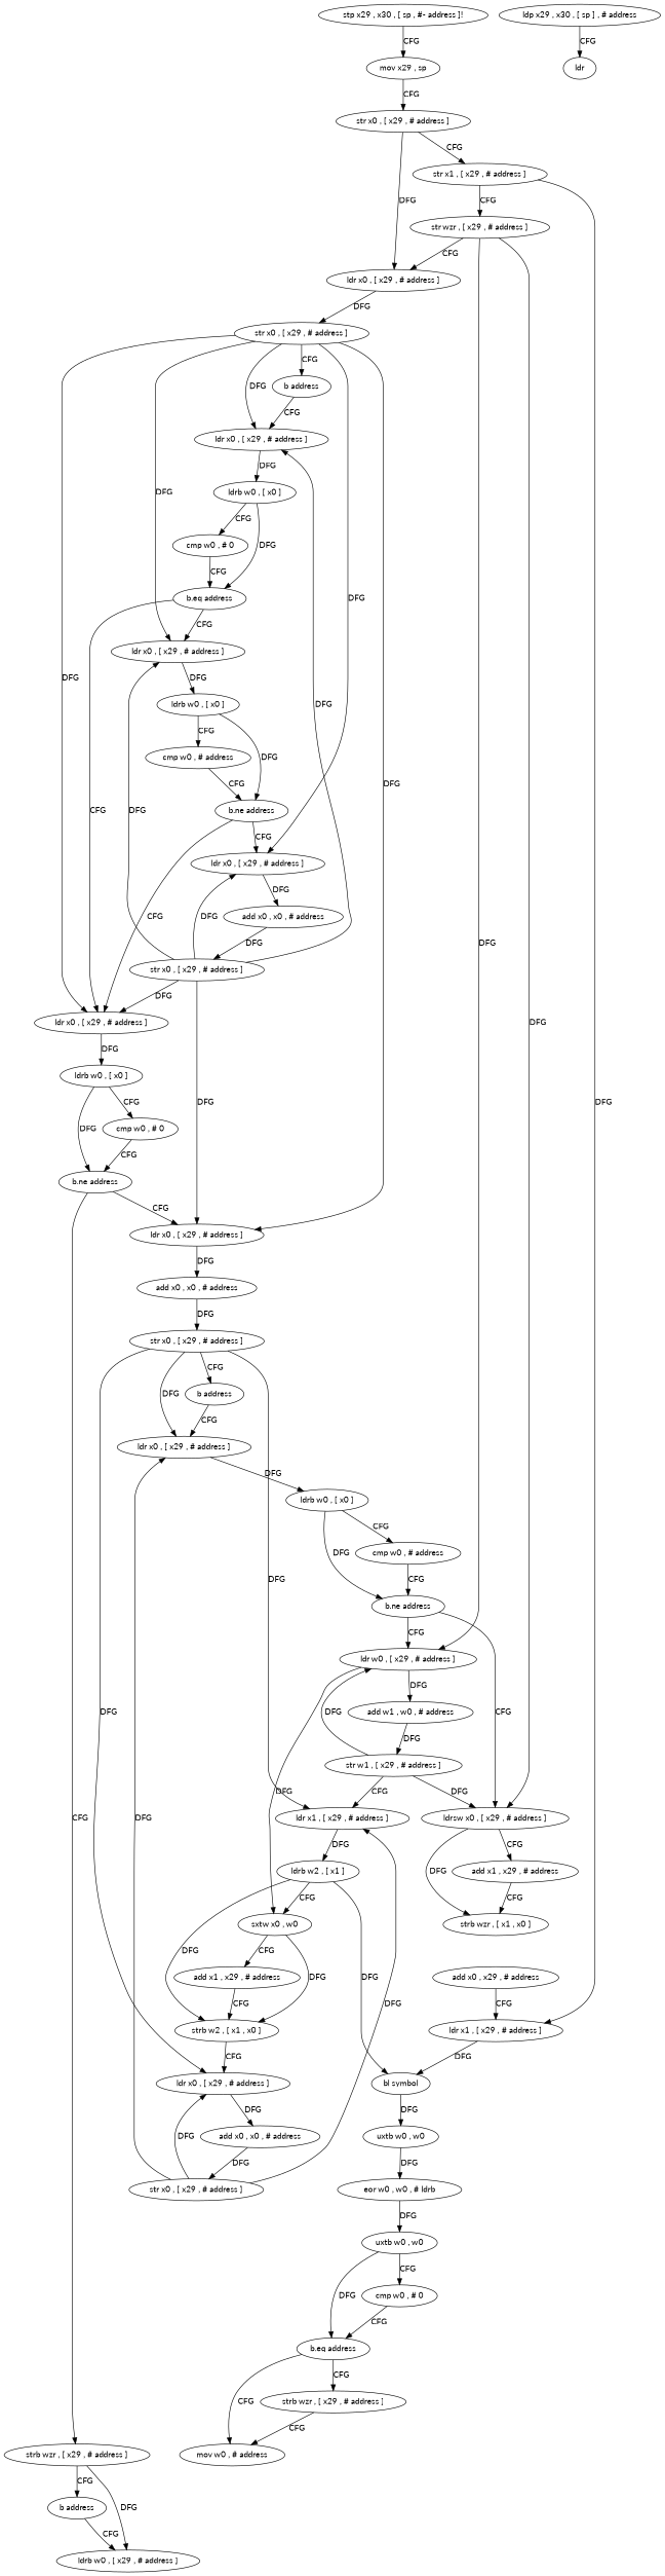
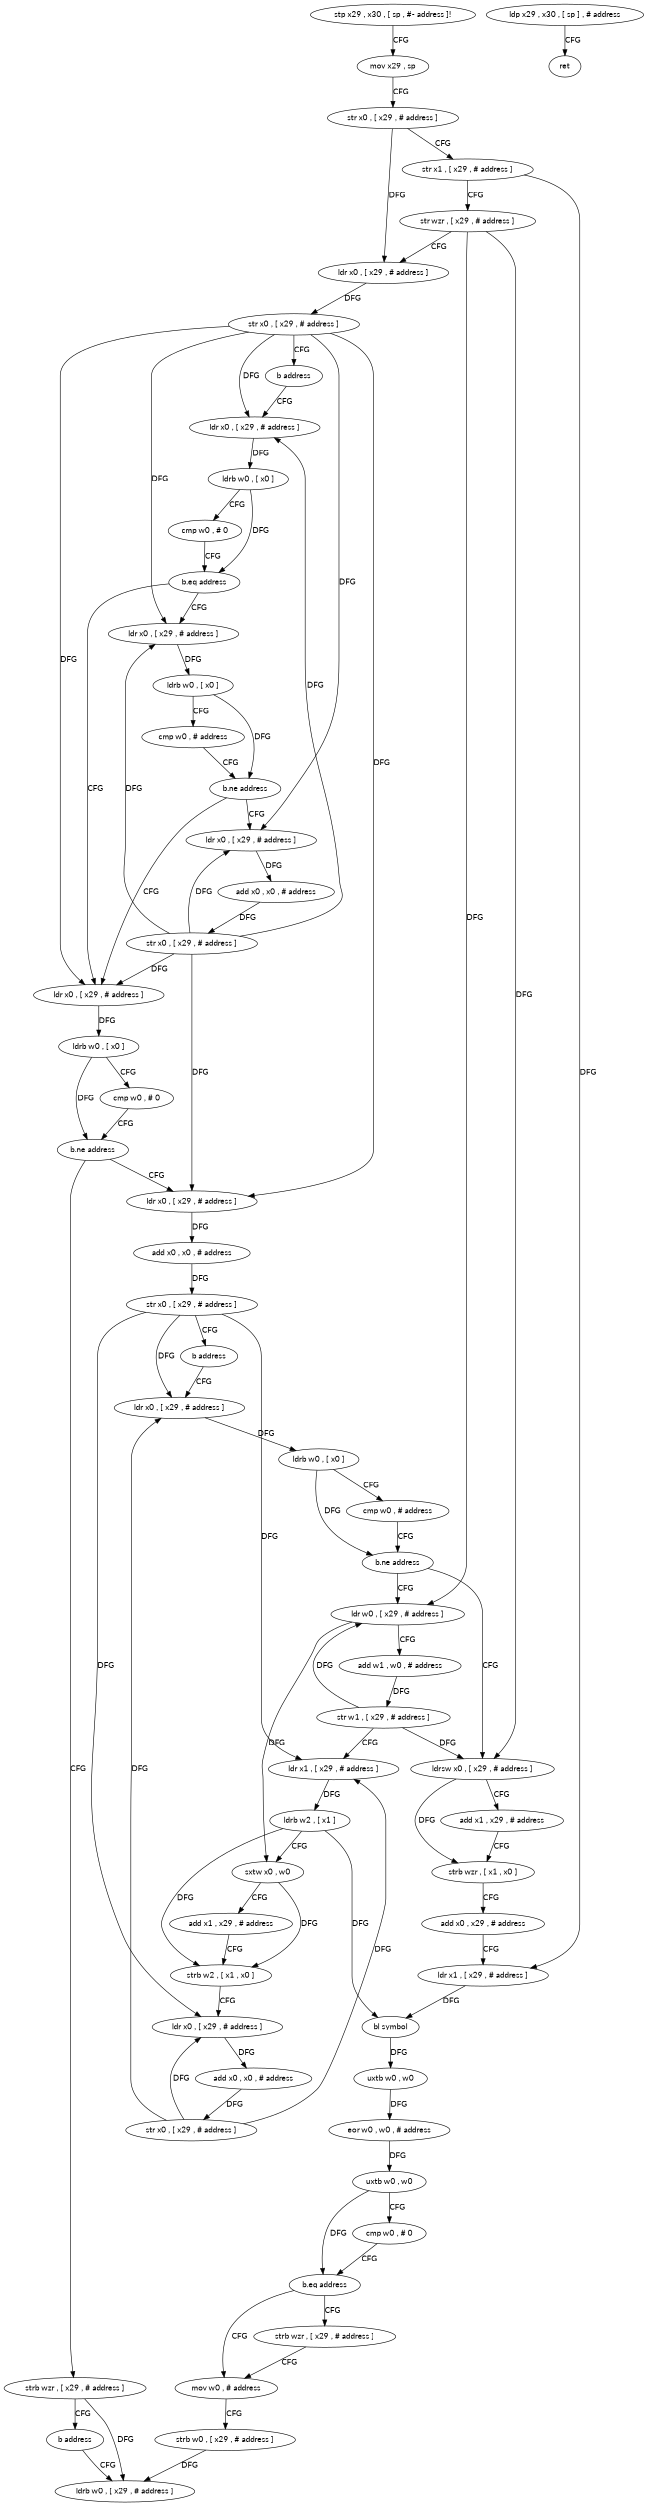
  digraph {
    fontname=Lato
    node [fontname=Lato]
    edge [fontname=Lato]
    n1 [label="stp x29 , x30 , [ sp , #- address ]!"]
    n2 [label="mov x29 , sp"]
    n3 [label="str x0 , [ x29 , # address ]"]
    n4 [label="str x1 , [ x29 , # address ]"]
    n5 [label="ldr x0 , [ x29 , # address ]"]
    n6 [label="str wzr , [ x29 , # address ]"]
    n7 [label="ldr x1 , [ x29 , # address ]"]
    n8 [label="str x0 , [ x29 , # address ]"]
    n9 [label="ldr w0 , [ x29 , # address ]"]
    n10 [label="ldrsw x0 , [ x29 , # address ]"]
    n11 [label="bl symbol"]
    n12 [label="add w1 , w0 , # address"]
    n13 [label="sxtw x0 , w0"]
    n14 [label="add x1 , x29 , # address"]
    n15 [label="strb wzr , [ x1 , x0 ]"]
    n16 [label="b address"]
    n17 [label="ldr x0 , [ x29 , # address ]"]
    n18 [label="ldr x0 , [ x29 , # address ]"]
    n19 [label="ldr x0 , [ x29 , # address ]"]
    n20 [label="ldr x0 , [ x29 , # address ]"]
    n21 [label="ldr x0 , [ x29 , # address ]"]
    n22 [label="ldrb w0 , [ x0 ]"]
    n23 [label="ldrb w0 , [ x0 ]"]
    n24 [label="ldrb w0 , [ x0 ]"]
    n25 [label="add x0 , x0 , # address"]
    n26 [label="add x0 , x0 , # address"]
    n27 [label="cmp w0 , # 0"]
    n28 [label="b.eq address"]
    n29 [label="cmp w0 , # 0"]
    n30 [label="b.ne address"]
    n31 [label="cmp w0 , # address"]
    n32 [label="b.ne address"]
    n33 [label="strb wzr , [ x29 , # address ]"]
    n34 [label="b address"]
    n35 [label="ldrb w0 , [ x29 , # address ]"]
    n36 [label="str x0 , [ x29 , # address ]"]
    n37 [label="str x0 , [ x29 , # address ]"]
    n38 [label="b address"]
    n39 [label="ldr x0 , [ x29 , # address ]"]
    n40 [label="ldr x1 , [ x29 , # address ]"]
    n41 [label="ldr x0 , [ x29 , # address ]"]
    n42 [label="ldrb w0 , [ x0 ]"]
    n43 [label="ldrb w2 , [ x1 ]"]
    n44 [label="add x0 , x0 , # address"]
    n45 [label="cmp w0 , # address"]
    n46 [label="b.ne address"]
    n47 [label="ldp x29 , x30 , [ sp ] , # address"]
-   n48 [label=ldr]
+   n48 [label=ret]
    n49 [label="str w1 , [ x29 , # address ]"]
    n50 [label="strb w2 , [ x1 , x0 ]"]
    n51 [label="add x1 , x29 , # address"]
    n52 [label="add x0 , x29 , # address"]
    n53 [label="uxtb w0 , w0"]
    n54 [label="str x0 , [ x29 , # address ]"]
-   n55 [label="eor w0 , w0 , # ldrb"]
+   n55 [label="eor w0 , w0 , # address"]
    n56 [label="uxtb w0 , w0"]
    n57 [label="cmp w0 , # 0"]
    n58 [label="b.eq address"]
    n59 [label="mov w0 , # address"]
    n60 [label="strb wzr , [ x29 , # address ]"]
+   n61 [label="strb w0 , [ x29 , # address ]"]
    n1 -> n2 [label=CFG]
    n2 -> n3 [label=CFG]
    n3 -> n4 [label=CFG]
    n3 -> n5 [label=DFG]
    n4 -> n6 [label=CFG]
    n4 -> n7 [label=DFG]
    n5 -> n8 [label=DFG]
    n6 -> n5 [label=CFG]
    n6 -> n9 [label=DFG]
    n6 -> n10 [label=DFG]
    n7 -> n11 [label=DFG]
    n8 -> n16 [label=CFG]
    n8 -> n17 [label=DFG]
    n8 -> n18 [label=DFG]
    n8 -> n19 [label=DFG]
    n8 -> n20 [label=DFG]
    n8 -> n21 [label=DFG]
-   n9 -> n12 [label=DFG]
+   n9 -> n12 [label=CFG]
    n9 -> n13 [label=DFG]
    n10 -> n14 [label=CFG]
    n10 -> n15 [label=DFG]
    n11 -> n53 [label=DFG]
    n12 -> n49 [label=DFG]
    n13 -> n50 [label=DFG]
    n13 -> n51 [label=CFG]
    n14 -> n15 [label=CFG]
+   n15 -> n52 [label=CFG]
    n16 -> n17 [label=CFG]
    n17 -> n22 [label=DFG]
    n18 -> n23 [label=DFG]
    n19 -> n24 [label=DFG]
    n20 -> n25 [label=DFG]
    n21 -> n26 [label=DFG]
    n22 -> n27 [label=CFG]
    n22 -> n28 [label=DFG]
    n23 -> n29 [label=CFG]
    n23 -> n30 [label=DFG]
    n24 -> n31 [label=CFG]
    n24 -> n32 [label=DFG]
    n25 -> n36 [label=DFG]
    n26 -> n37 [label=DFG]
    n27 -> n28 [label=CFG]
    n28 -> n18 [label=CFG]
    n28 -> n19 [label=CFG]
    n29 -> n30 [label=CFG]
    n30 -> n20 [label=CFG]
    n30 -> n33 [label=CFG]
    n31 -> n32 [label=CFG]
    n32 -> n18 [label=CFG]
    n32 -> n21 [label=CFG]
    n33 -> n34 [label=CFG]
    n33 -> n35 [label=DFG]
    n34 -> n35 [label=CFG]
    n36 -> n38 [label=CFG]
    n36 -> n39 [label=DFG]
    n36 -> n40 [label=DFG]
    n36 -> n41 [label=DFG]
    n37 -> n17 [label=DFG]
    n37 -> n18 [label=DFG]
    n37 -> n19 [label=DFG]
    n37 -> n20 [label=DFG]
    n37 -> n21 [label=DFG]
    n38 -> n39 [label=CFG]
    n39 -> n42 [label=DFG]
    n40 -> n43 [label=DFG]
    n41 -> n44 [label=DFG]
    n42 -> n45 [label=CFG]
    n42 -> n46 [label=DFG]
    n43 -> n11 [label=DFG]
    n43 -> n13 [label=CFG]
    n43 -> n50 [label=DFG]
    n44 -> n54 [label=DFG]
    n45 -> n46 [label=CFG]
    n46 -> n9 [label=CFG]
    n46 -> n10 [label=CFG]
    n47 -> n48 [label=CFG]
    n49 -> n9 [label=DFG]
    n49 -> n10 [label=DFG]
    n49 -> n40 [label=CFG]
    n50 -> n41 [label=CFG]
    n51 -> n50 [label=CFG]
    n52 -> n7 [label=CFG]
    n53 -> n55 [label=DFG]
    n54 -> n39 [label=DFG]
    n54 -> n40 [label=DFG]
    n54 -> n41 [label=DFG]
    n55 -> n56 [label=DFG]
    n56 -> n57 [label=CFG]
    n56 -> n58 [label=DFG]
    n57 -> n58 [label=CFG]
    n58 -> n59 [label=CFG]
    n58 -> n60 [label=CFG]
+   n59 -> n61 [label=CFG]
    n60 -> n59 [label=CFG]
+   n61 -> n35 [label=DFG]
  }
